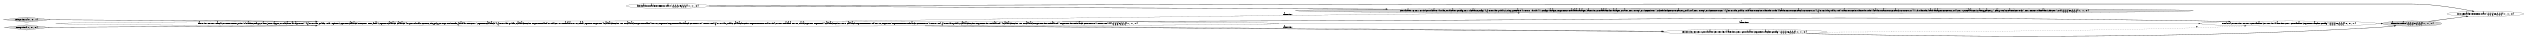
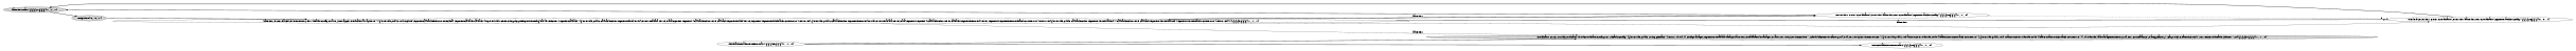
  digraph {
    rankdir=LR
    node [fillcolor=white shape=ellipse style=filled]
    edge [style=bold]
    n1 [fillcolor=lightgray label="baseView.start()@@@27@@@['1', '1', '1']"]
    n2 [label="sourceLoadQueuePeon.start()@@@28@@@['1', '1', '0']"]
    n3 [label="overlordServerView = new CoordinatorServerView(baseView,new CoordinatorSegmentWatcherConfig())@@@26@@@['0', '0', '1']"]
    n4 [label="baseView = new BatchServerInventoryView(zkPathsConfig,curator,jsonMapper,Predicates.alwaysTrue()){@Override public void registerSegmentCallback(Executor exec,final SegmentCallback callback){super.edu.fdu.CPPDG.tinypdg.pe.ExpressionInfo@9ad451execnew SegmentCallback(){@Override public CallbackAction segmentAdded(DruidServerMetadata server,DataSegment segment){CallbackAction res = callback.segmentAdded(server,segment)segmentAddedLatch.countDown()return res}@Override public CallbackAction segmentRemoved(DruidServerMetadata server,DataSegment segment){CallbackAction res = callback.segmentRemoved(server,segment)segmentRemovedLatch.countDown()return res}@Override public CallbackAction segmentViewInitialized(){CallbackAction res = callback.segmentViewInitialized()segmentViewInitLatch.countDown()return res}}}}@@@3@@@['1', '1', '1']"]
    n5 [fillcolor=lightgray label="coordinator = new DruidCoordinator(druidCoordinatorConfig,new ZkPathsConfig(){@Override public String getBase(){return \"druid\"}},configManager,segmentsMetadataManager,baseView,metadataRuleManager,curator,new NoopServiceEmitter(),scheduledExecutorFactory,null,null,new NoopServiceAnnouncer(){@Override public void announce(DruidNode node){leaderAnnouncerLatch.countDown()}@Override public void unannounce(DruidNode node){leaderUnannouncerLatch.countDown()}},druidNode,loadManagementPeons,null,new CostBalancerStrategyFactory(),EasyMock.createNiceMock(),new TestDruidLeaderSelector(),null)@@@30@@@['1', '1', '0']"]
    n6 [label="serverView = new CoordinatorServerView(baseView,new CoordinatorSegmentWatcherConfig())@@@26@@@['1', '1', '0']"]
    n7 [label="destinationLoadQueuePeon.start()@@@29@@@['1', '1', '0']"]
-   n8 [fillcolor=lightgray label="setupViews['0', '0', '1']" shape=diamond]
-   n9 [fillcolor=lightgray label="setupView['1', '0', '0']" shape=diamond]
-   n1 -> n2
+   n8 [fillcolor=lightgray label="setupViews['0', '0', '1']"]
+   n1 -> n8
    n3 -> n1
    n4 -> n3
    n4 -> n3 [label=baseView style=solid]
    n4 -> n5 [label=baseView style=solid]
    n4 -> n6 [label=baseView style=solid]
    n4 -> n6
    n6 -> n1
    n6 -> n3 [label=0 style=dashed]
    n7 -> n2
    n7 -> n5
    n8 -> n4
-   n9 -> n4
  }
